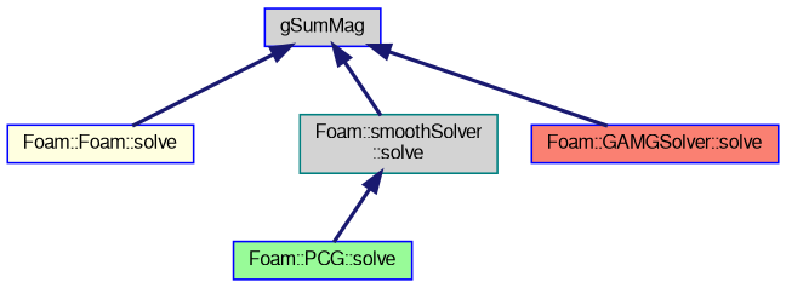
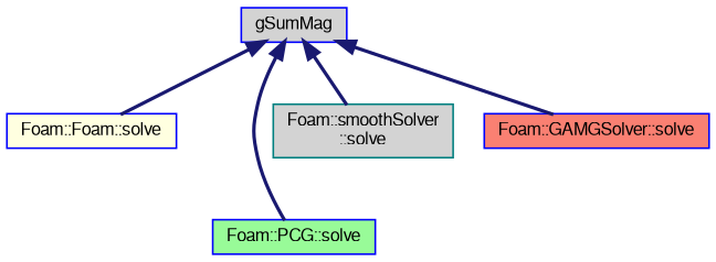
  digraph {
    rankdir=TB
    node [color=blue fillcolor=lightgrey fontname=FreeSans fontsize=10 shape=record style=filled]
    edge [color=midnightblue dir=back fontname=FreeSans fontsize=10 labelfontname=FreeSans labelfontsize=10 style=bold]
    n1 [fontcolor=black height=0.2 label=gSumMag width=0.4]
    n2 [fillcolor=lightyellow height=0.2 label="Foam::Foam::solve" width=0.4]
    n3 [fillcolor=palegreen height=0.2 label="Foam::PCG::solve" width=0.4]
    n4 [color=teal height=0.2 label="Foam::smoothSolver\l::solve" width=0.4]
    n5 [fillcolor=salmon height=0.2 label="Foam::GAMGSolver::solve" width=0.4]
    n1 -> n2
-   n4 -> n3
+   n1 -> n3
    n1 -> n4
    n1 -> n5
  }
